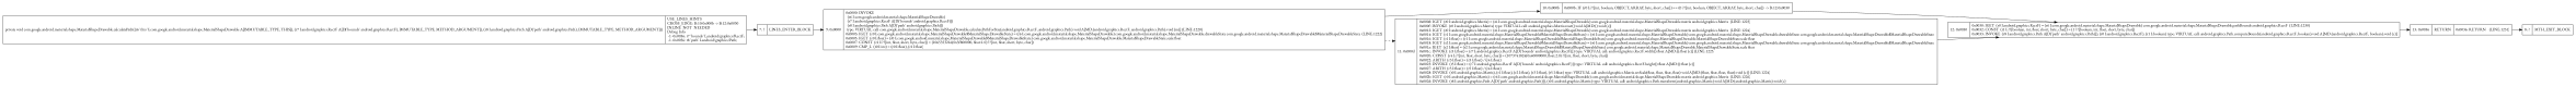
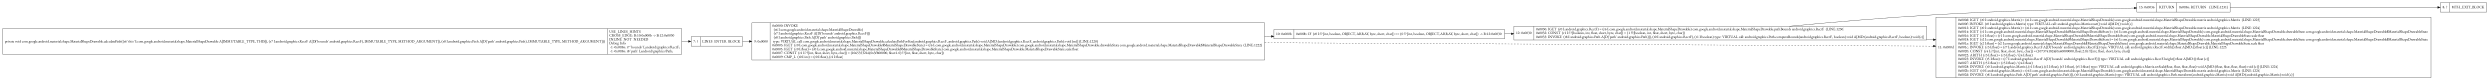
  digraph {
    fontname="EB Garamond"
    rankdir=LR
    node [fontname="EB Garamond" shape=record]
    edge [fontname="EB Garamond"]
    n1 [label="{7\:\ ?|LINES_ENTER_BLOCK\l}"]
    n2 [label="{9\:\ 0x0000|0x0000: INVOKE  \l  (r6 I:com.google.android.material.shape.MaterialShapeDrawable)\l  (r7 I:android.graphics.RectF A[D('bounds' android.graphics.RectF)])\l  (r8 I:android.graphics.Path A[D('path' android.graphics.Path)])\l type: VIRTUAL call: com.google.android.material.shape.MaterialShapeDrawable.calculatePathForSize(android.graphics.RectF, android.graphics.Path):void A[MD:(android.graphics.RectF, android.graphics.Path):void (m)] (LINE:1220)\l0x0003: IGET  (r0 I:com.google.android.material.shape.MaterialShapeDrawable$MaterialShapeDrawableState) = (r6 I:com.google.android.material.shape.MaterialShapeDrawable) com.google.android.material.shape.MaterialShapeDrawable.drawableState com.google.android.material.shape.MaterialShapeDrawable$MaterialShapeDrawableState  (LINE:1222)\l0x0005: IGET  (r0 I:float) = (r0 I:com.google.android.material.shape.MaterialShapeDrawable$MaterialShapeDrawableState) com.google.android.material.shape.MaterialShapeDrawable.MaterialShapeDrawableState.scale float \l0x0007: CONST  (r1 I:??[int, float, short, byte, char]) = (1065353216(0x3f800000, float:1.0) ??[int, float, short, byte, char]) \l0x0009: CMP_L  (r0 I:int) = (r0 I:float), (r1 I:float) \l}"]
    n3 [label="{10\:\ 0x000b|0x000b: IF  (r0 I:??[int, boolean, OBJECT, ARRAY, byte, short, char]) == (0 ??[int, boolean, OBJECT, ARRAY, byte, short, char])  \-\> B:12:0x0030 \l}"]
    n4 [label="{11\:\ 0x000d|0x000d: IGET  (r0 I:android.graphics.Matrix) = (r6 I:com.google.android.material.shape.MaterialShapeDrawable) com.google.android.material.shape.MaterialShapeDrawable.matrix android.graphics.Matrix  (LINE:1223)\l0x000f: INVOKE  (r0 I:android.graphics.Matrix) type: VIRTUAL call: android.graphics.Matrix.reset():void A[MD:():void (c)]\l0x0012: IGET  (r0 I:android.graphics.Matrix) = (r6 I:com.google.android.material.shape.MaterialShapeDrawable) com.google.android.material.shape.MaterialShapeDrawable.matrix android.graphics.Matrix  (LINE:1224)\l0x0014: IGET  (r1 I:com.google.android.material.shape.MaterialShapeDrawable$MaterialShapeDrawableState) = (r6 I:com.google.android.material.shape.MaterialShapeDrawable) com.google.android.material.shape.MaterialShapeDrawable.drawableState com.google.android.material.shape.MaterialShapeDrawable$MaterialShapeDrawableState \l0x0016: IGET  (r1 I:float) = (r1 I:com.google.android.material.shape.MaterialShapeDrawable$MaterialShapeDrawableState) com.google.android.material.shape.MaterialShapeDrawable.MaterialShapeDrawableState.scale float \l0x0018: IGET  (r2 I:com.google.android.material.shape.MaterialShapeDrawable$MaterialShapeDrawableState) = (r6 I:com.google.android.material.shape.MaterialShapeDrawable) com.google.android.material.shape.MaterialShapeDrawable.drawableState com.google.android.material.shape.MaterialShapeDrawable$MaterialShapeDrawableState \l0x001a: IGET  (r2 I:float) = (r2 I:com.google.android.material.shape.MaterialShapeDrawable$MaterialShapeDrawableState) com.google.android.material.shape.MaterialShapeDrawable.MaterialShapeDrawableState.scale float \l0x001c: INVOKE  (r3 I:float) = (r7 I:android.graphics.RectF A[D('bounds' android.graphics.RectF)]) type: VIRTUAL call: android.graphics.RectF.width():float A[MD:():float (c)] (LINE:1225)\l0x0020: CONST  (r4 I:??[int, float, short, byte, char]) = (1073741824(0x40000000, float:2.0) ??[int, float, short, byte, char]) \l0x0022: ARITH  (r3 I:float) = (r3 I:float) \/ (r4 I:float) \l0x0023: INVOKE  (r5 I:float) = (r7 I:android.graphics.RectF A[D('bounds' android.graphics.RectF)]) type: VIRTUAL call: android.graphics.RectF.height():float A[MD:():float (c)]\l0x0027: ARITH  (r5 I:float) = (r5 I:float) \/ (r4 I:float) \l0x0028: INVOKE  (r0 I:android.graphics.Matrix), (r1 I:float), (r2 I:float), (r3 I:float), (r5 I:float) type: VIRTUAL call: android.graphics.Matrix.setScale(float, float, float, float):void A[MD:(float, float, float, float):void (c)] (LINE:1224)\l0x002b: IGET  (r0 I:android.graphics.Matrix) = (r6 I:com.google.android.material.shape.MaterialShapeDrawable) com.google.android.material.shape.MaterialShapeDrawable.matrix android.graphics.Matrix  (LINE:1226)\l0x002d: INVOKE  (r8 I:android.graphics.Path A[D('path' android.graphics.Path)]), (r0 I:android.graphics.Matrix) type: VIRTUAL call: android.graphics.Path.transform(android.graphics.Matrix):void A[MD:(android.graphics.Matrix):void (c)]\l}"]
    n5 [label="{12\:\ 0x0030|0x0030: IGET  (r0 I:android.graphics.RectF) = (r6 I:com.google.android.material.shape.MaterialShapeDrawable) com.google.android.material.shape.MaterialShapeDrawable.pathBounds android.graphics.RectF  (LINE:1230)\l0x0032: CONST  (r1 I:??[boolean, int, float, short, byte, char]) = (1 ??[boolean, int, float, short, byte, char]) \l0x0033: INVOKE  (r8 I:android.graphics.Path A[D('path' android.graphics.Path)]), (r0 I:android.graphics.RectF), (r1 I:boolean) type: VIRTUAL call: android.graphics.Path.computeBounds(android.graphics.RectF, boolean):void A[MD:(android.graphics.RectF, boolean):void (c)]\l}"]
    n6 [label="{13\:\ 0x0036|RETURN\l|0x0036: RETURN    (LINE:1231)\l}"]
    n7 [label="{8\:\ ?|MTH_EXIT_BLOCK\l}"]
    n8 [label="{private void com.google.android.material.shape.MaterialShapeDrawable.calculatePath((r6 'this' I:com.google.android.material.shape.MaterialShapeDrawable A[IMMUTABLE_TYPE, THIS]), (r7 I:android.graphics.RectF A[D('bounds' android.graphics.RectF), IMMUTABLE_TYPE, METHOD_ARGUMENT]), (r8 I:android.graphics.Path A[D('path' android.graphics.Path), IMMUTABLE_TYPE, METHOD_ARGUMENT]))  | USE_LINES_HINTS\lCROSS_EDGE: B:10:0x000b \-\> B:12:0x0030\lINLINE_NOT_NEEDED\lDebug Info:\l  \-1 \-0x0036: r7 'bounds' Landroid\/graphics\/RectF;\l  \-1 \-0x0036: r8 'path' Landroid\/graphics\/Path;\l}"]
    n1 -> n2
    n2 -> n3
    n2 -> n4 [style=dashed]
    n3 -> n5
-   n4 -> n5
+   n5 -> n4
    n5 -> n6
    n6 -> n7
    n8 -> n1
  }
